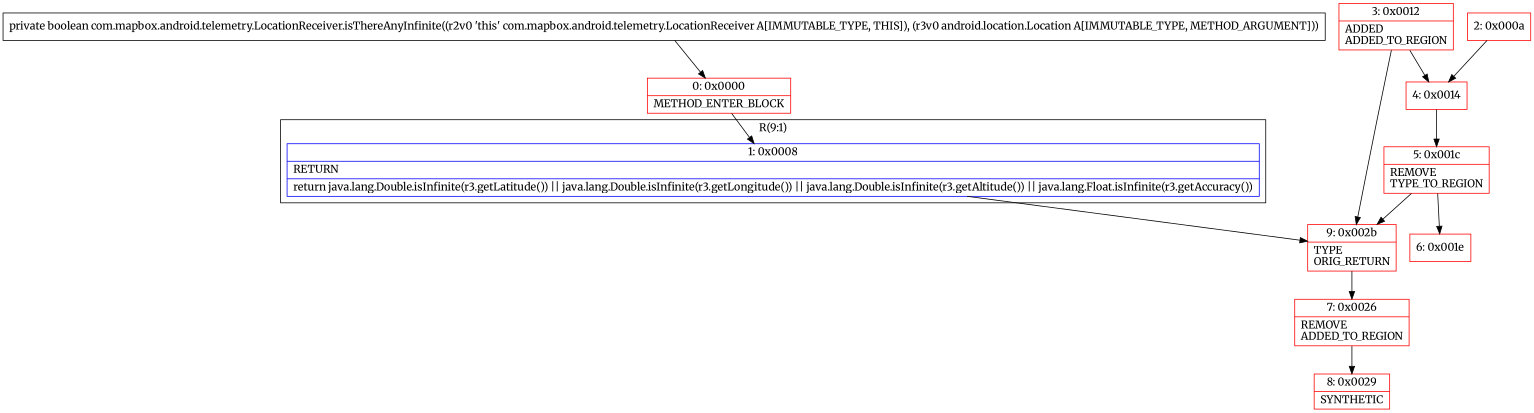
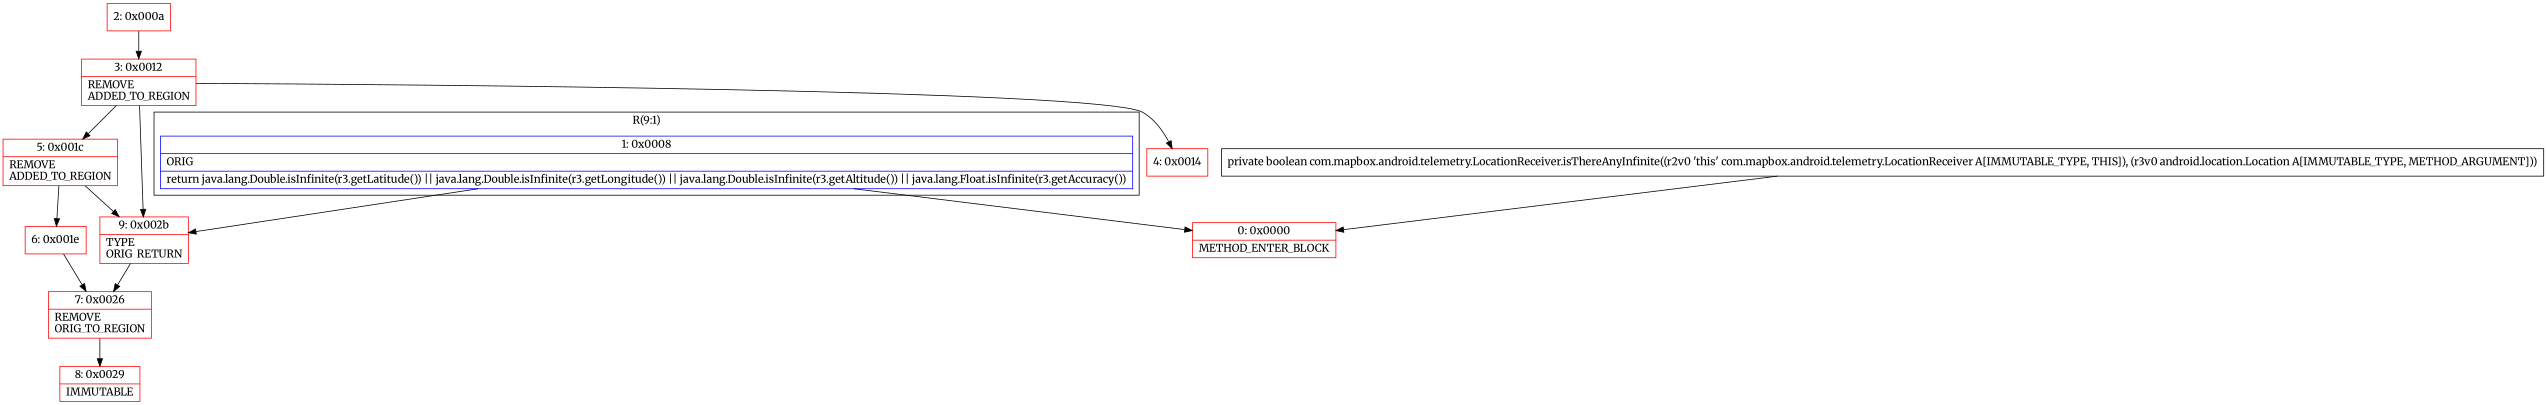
  digraph {
    fontname=Merriweather
    node [color=red fontname=Merriweather shape=record]
    edge [fontname=Merriweather]
-   n1 [color=blue label="{1\:\ 0x0008|RETURN\l|return java.lang.Double.isInfinite(r3.getLatitude()) \|\| java.lang.Double.isInfinite(r3.getLongitude()) \|\| java.lang.Double.isInfinite(r3.getAltitude()) \|\| java.lang.Float.isInfinite(r3.getAccuracy())\l}"]
+   n1 [color=blue label="{1\:\ 0x0008|ORIG\l|return java.lang.Double.isInfinite(r3.getLatitude()) \|\| java.lang.Double.isInfinite(r3.getLongitude()) \|\| java.lang.Double.isInfinite(r3.getAltitude()) \|\| java.lang.Float.isInfinite(r3.getAccuracy())\l}"]
    n2 [label="{9\:\ 0x002b|TYPE\lORIG_RETURN\l}"]
    n3 [label="{2\:\ 0x000a}"]
-   n4 [label="{3\:\ 0x0012|ADDED\lADDED_TO_REGION\l}"]
-   n5 [label="{7\:\ 0x0026|REMOVE\lADDED_TO_REGION\l}"]
+   n4 [label="{3\:\ 0x0012|REMOVE\lADDED_TO_REGION\l}"]
+   n5 [label="{7\:\ 0x0026|REMOVE\lORIG_TO_REGION\l}"]
    n6 [label="{0\:\ 0x0000|METHOD_ENTER_BLOCK\l}"]
    n7 [label="{4\:\ 0x0014}"]
-   n8 [label="{5\:\ 0x001c|REMOVE\lTYPE_TO_REGION\l}"]
+   n8 [label="{5\:\ 0x001c|REMOVE\lADDED_TO_REGION\l}"]
    n9 [label="{6\:\ 0x001e}"]
-   n10 [label="{8\:\ 0x0029|SYNTHETIC\l}"]
+   n10 [label="{8\:\ 0x0029|IMMUTABLE\l}"]
    n11 [label="{private boolean com.mapbox.android.telemetry.LocationReceiver.isThereAnyInfinite((r2v0 'this' com.mapbox.android.telemetry.LocationReceiver A[IMMUTABLE_TYPE, THIS]), (r3v0 android.location.Location A[IMMUTABLE_TYPE, METHOD_ARGUMENT])) }" color=""]
    subgraph cluster_1 {
      label="R(9:1)"
      n1
    }
    n1 -> n2
    n2 -> n5
-   n3 -> n7
+   n3 -> n4
    n4 -> n2
    n4 -> n7
    n5 -> n10
-   n6 -> n1
-   n7 -> n8
+   n1 -> n6
+   n4 -> n8
    n8 -> n2
    n8 -> n9
+   n9 -> n5
    n11 -> n6
  }
